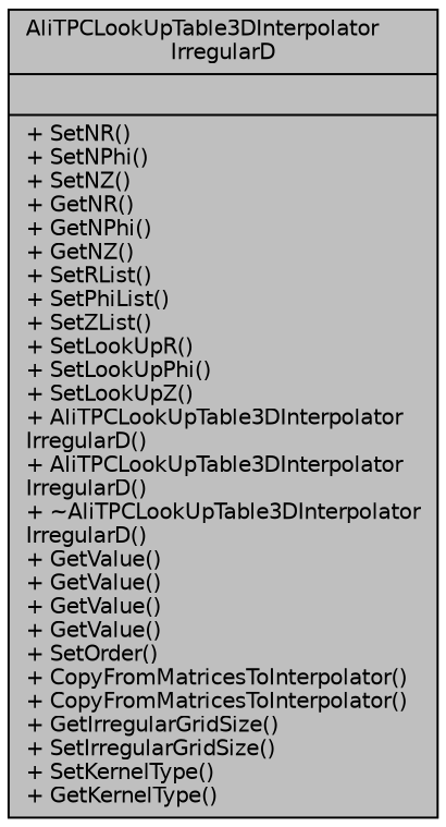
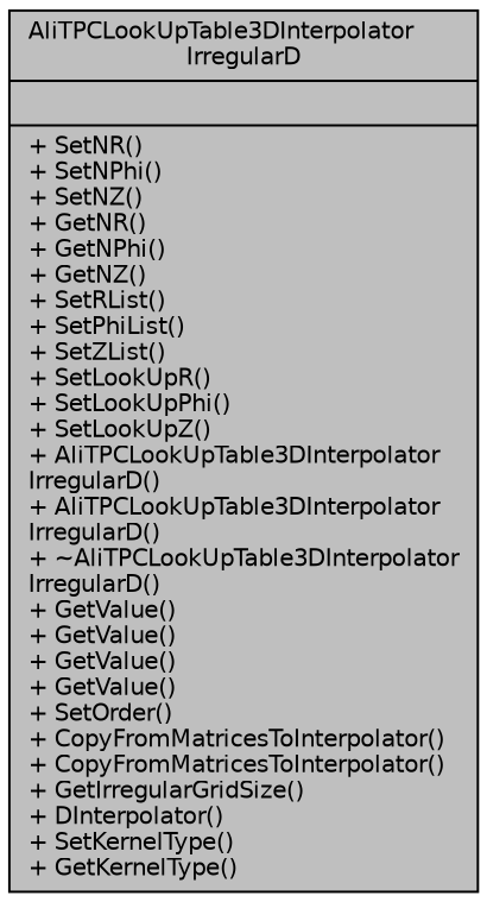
  digraph {
-   n1 [color=black fillcolor=grey75 fontcolor=black fontname=Helvetica fontsize=10 height=0.2 label="{AliTPCLookUpTable3DInterpolator\lIrregularD\n||+ SetNR()\l+ SetNPhi()\l+ SetNZ()\l+ GetNR()\l+ GetNPhi()\l+ GetNZ()\l+ SetRList()\l+ SetPhiList()\l+ SetZList()\l+ SetLookUpR()\l+ SetLookUpPhi()\l+ SetLookUpZ()\l+ AliTPCLookUpTable3DInterpolator\lIrregularD()\l+ AliTPCLookUpTable3DInterpolator\lIrregularD()\l+ ~AliTPCLookUpTable3DInterpolator\lIrregularD()\l+ GetValue()\l+ GetValue()\l+ GetValue()\l+ GetValue()\l+ SetOrder()\l+ CopyFromMatricesToInterpolator()\l+ CopyFromMatricesToInterpolator()\l+ GetIrregularGridSize()\l+ SetIrregularGridSize()\l+ SetKernelType()\l+ GetKernelType()\l}" shape=record style=filled width=0.4]
+   n1 [color=black fillcolor=grey75 fontcolor=black fontname=Helvetica fontsize=10 height=0.2 label="{AliTPCLookUpTable3DInterpolator\lIrregularD\n||+ SetNR()\l+ SetNPhi()\l+ SetNZ()\l+ GetNR()\l+ GetNPhi()\l+ GetNZ()\l+ SetRList()\l+ SetPhiList()\l+ SetZList()\l+ SetLookUpR()\l+ SetLookUpPhi()\l+ SetLookUpZ()\l+ AliTPCLookUpTable3DInterpolator\lIrregularD()\l+ AliTPCLookUpTable3DInterpolator\lIrregularD()\l+ ~AliTPCLookUpTable3DInterpolator\lIrregularD()\l+ GetValue()\l+ GetValue()\l+ GetValue()\l+ GetValue()\l+ SetOrder()\l+ CopyFromMatricesToInterpolator()\l+ CopyFromMatricesToInterpolator()\l+ GetIrregularGridSize()\l+ DInterpolator()\l+ SetKernelType()\l+ GetKernelType()\l}" shape=record style=filled width=0.4]
  }
